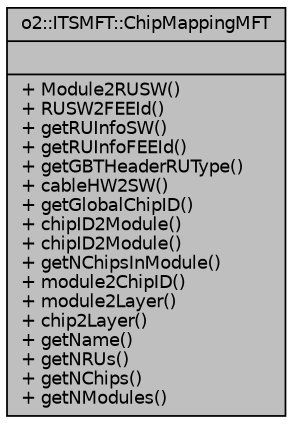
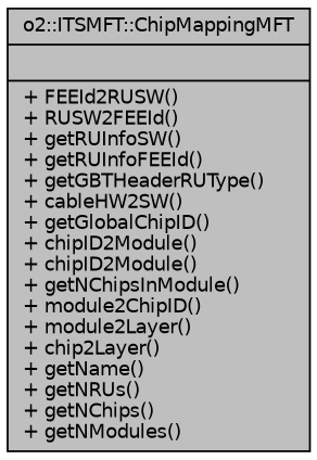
  digraph {
-   n1 [color=black fillcolor=grey75 fontcolor=black fontname=Helvetica fontsize=10 height=0.2 label="{o2::ITSMFT::ChipMappingMFT\n||+ Module2RUSW()\l+ RUSW2FEEId()\l+ getRUInfoSW()\l+ getRUInfoFEEId()\l+ getGBTHeaderRUType()\l+ cableHW2SW()\l+ getGlobalChipID()\l+ chipID2Module()\l+ chipID2Module()\l+ getNChipsInModule()\l+ module2ChipID()\l+ module2Layer()\l+ chip2Layer()\l+ getName()\l+ getNRUs()\l+ getNChips()\l+ getNModules()\l}" shape=record style=filled width=0.4]
+   n1 [color=black fillcolor=grey75 fontcolor=black fontname=Helvetica fontsize=10 height=0.2 label="{o2::ITSMFT::ChipMappingMFT\n||+ FEEId2RUSW()\l+ RUSW2FEEId()\l+ getRUInfoSW()\l+ getRUInfoFEEId()\l+ getGBTHeaderRUType()\l+ cableHW2SW()\l+ getGlobalChipID()\l+ chipID2Module()\l+ chipID2Module()\l+ getNChipsInModule()\l+ module2ChipID()\l+ module2Layer()\l+ chip2Layer()\l+ getName()\l+ getNRUs()\l+ getNChips()\l+ getNModules()\l}" shape=record style=filled width=0.4]
  }
